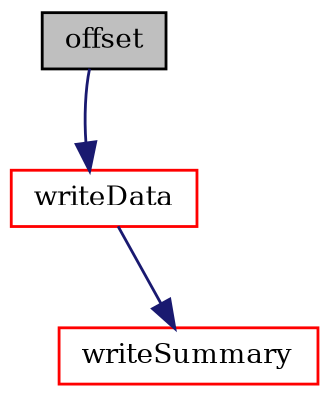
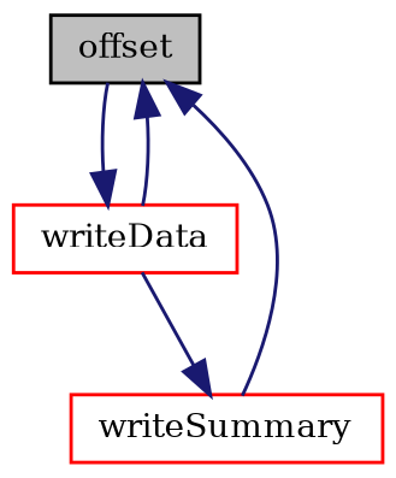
  digraph {
    fontname="DejaVu Serif"
    rankdir=TB
    node [color=red fontname="DejaVu Serif" fontsize=10 shape=record]
    edge [color=midnightblue fontname="DejaVu Serif" fontsize=10 labelfontname=Helvetica labelfontsize=10 style=solid]
    n1 [color=black fillcolor=grey75 fontcolor=black height=0.2 label=offset style=filled width=0.4]
    n2 [height=0.2 label=writeData width=0.4]
    n3 [height=0.2 label=writeSummary width=0.4]
    n1 -> n2
+   n2 -> n1
    n2 -> n3
+   n3 -> n1
  }
